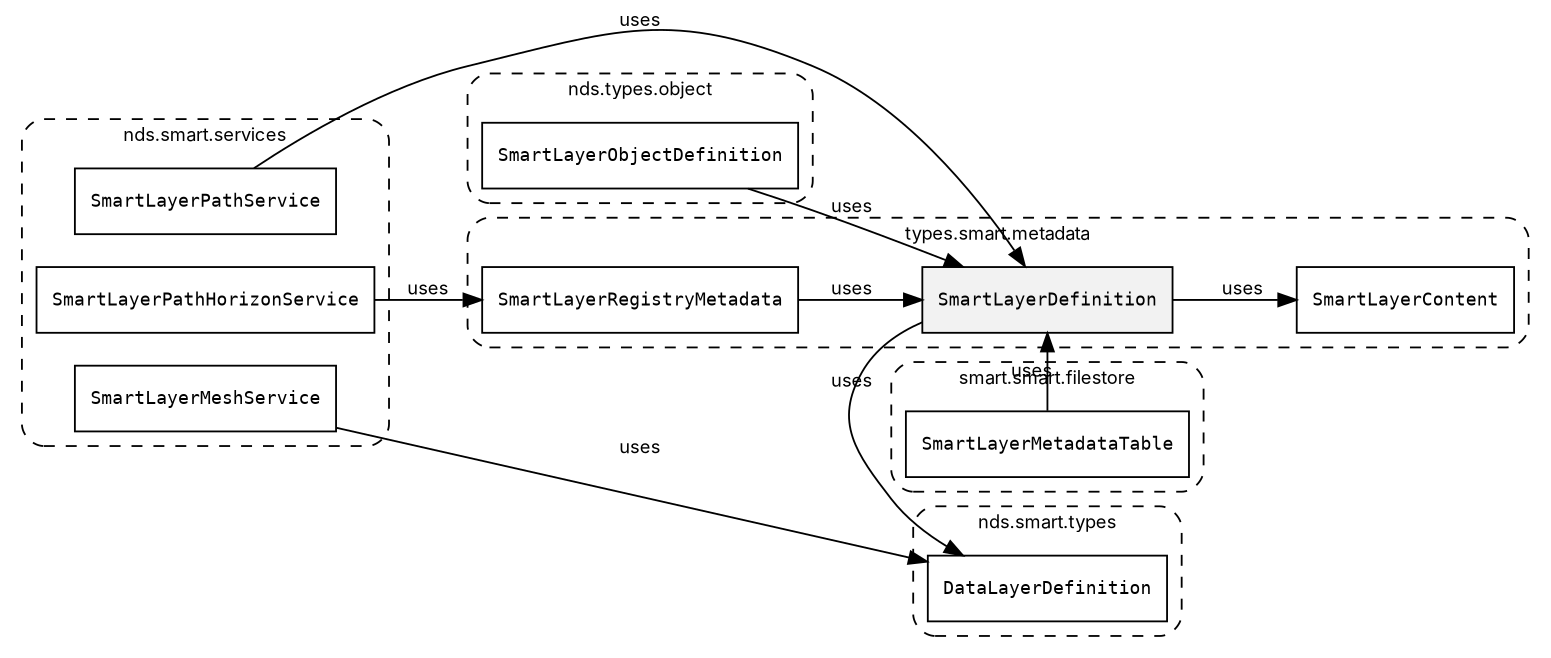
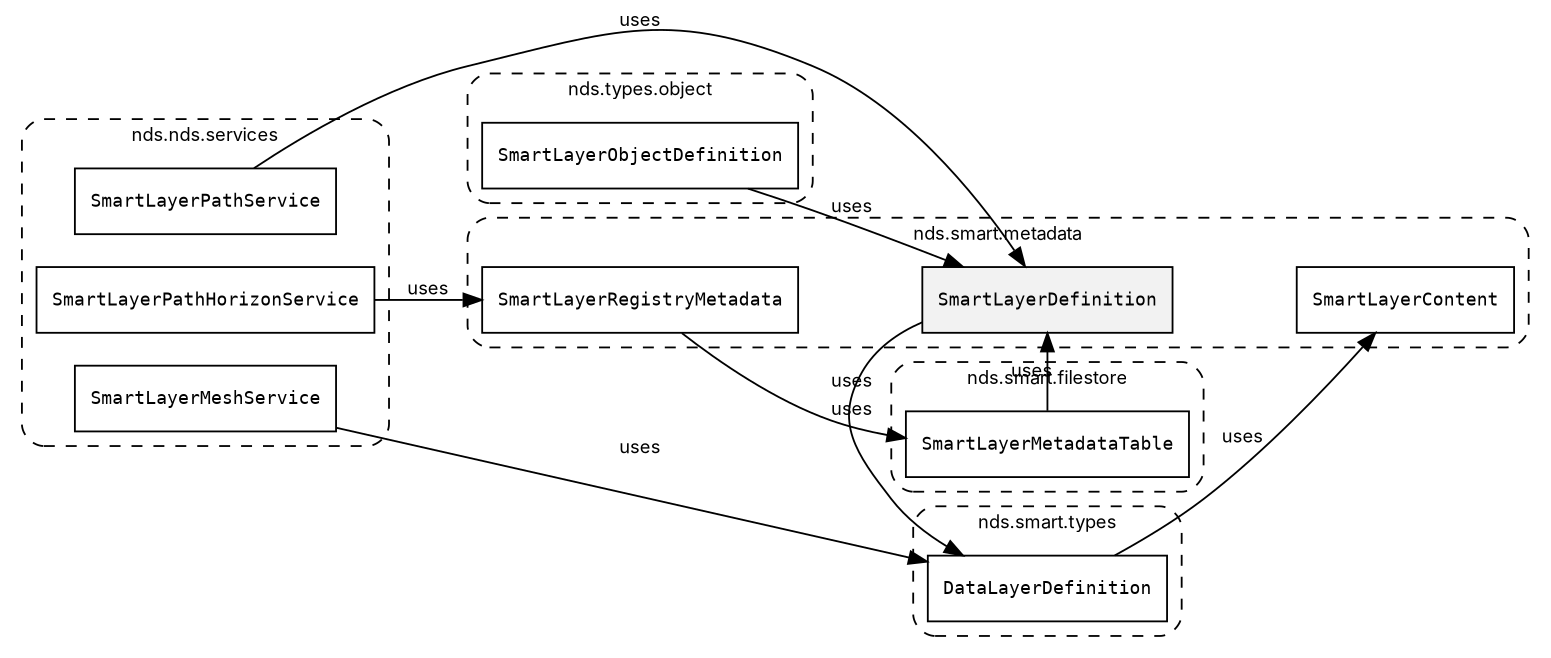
  digraph {
    fontname=Inter
    fontsize=10
    rankdir=LR
    node [fontname=Inter fontsize=10 shape=box]
    edge [fontname=Inter fontsize=10]
    n1 [fillcolor="#0000000D" label=<<font face="monospace"><table align="center" border="0" cellspacing="0" cellpadding="0"><tr><td href="../../../content/packages/nds.smart.metadata.html#Structure-SmartLayerDefinition" title="Structure defined in nds.smart.metadata">SmartLayerDefinition</td></tr></table></font>> style=filled]
    n2 [label=<<font face="monospace"><table align="center" border="0" cellspacing="0" cellpadding="0"><tr><td href="../../../content/packages/nds.smart.metadata.html#Structure-SmartLayerContent" title="Structure defined in nds.smart.metadata">SmartLayerContent</td></tr></table></font>>]
    n3 [label=<<font face="monospace"><table align="center" border="0" cellspacing="0" cellpadding="0"><tr><td href="../../../content/packages/nds.smart.metadata.html#Structure-SmartLayerRegistryMetadata" title="Structure defined in nds.smart.metadata">SmartLayerRegistryMetadata</td></tr></table></font>>]
    n4 [label=<<font face="monospace"><table align="center" border="0" cellspacing="0" cellpadding="0"><tr><td href="../../../content/packages/nds.smart.types.html#Structure-DataLayerDefinition" title="Structure defined in nds.smart.types">DataLayerDefinition</td></tr></table></font>>]
    n5 [label=<<font face="monospace"><table align="center" border="0" cellspacing="0" cellpadding="0"><tr><td href="../../../content/packages/nds.smart.object.html#Structure-SmartLayerObjectDefinition" title="Structure defined in nds.smart.object">SmartLayerObjectDefinition</td></tr></table></font>>]
    n6 [label=<<font face="monospace"><table align="center" border="0" cellspacing="0" cellpadding="0"><tr><td href="../../../content/packages/nds.smart.services.html#Service-SmartLayerPathService" title="Service defined in nds.smart.services">SmartLayerPathService</td></tr></table></font>>]
    n7 [label=<<font face="monospace"><table align="center" border="0" cellspacing="0" cellpadding="0"><tr><td href="../../../content/packages/nds.smart.services.html#Service-SmartLayerPathHorizonService" title="Service defined in nds.smart.services">SmartLayerPathHorizonService</td></tr></table></font>>]
    n8 [label=<<font face="monospace"><table align="center" border="0" cellspacing="0" cellpadding="0"><tr><td href="../../../content/packages/nds.smart.services.html#Service-SmartLayerMeshService" title="Service defined in nds.smart.services">SmartLayerMeshService</td></tr></table></font>>]
    n9 [label=<<font face="monospace"><table align="center" border="0" cellspacing="0" cellpadding="0"><tr><td href="../../../content/packages/nds.smart.filestore.html#SqlTable-SmartLayerMetadataTable" title="SqlTable defined in nds.smart.filestore">SmartLayerMetadataTable</td></tr></table></font>>]
    subgraph cluster_1 {
-     label="types.smart.metadata"
+     label="nds.smart.metadata"
      style="dashed, rounded"
      n1
      n2
      n3
    }
    subgraph cluster_2 {
      label="nds.smart.types"
      style="dashed, rounded"
      n4
    }
    subgraph cluster_3 {
      label="nds.types.object"
      style="dashed, rounded"
      n5
    }
    subgraph cluster_4 {
-     label="nds.smart.services"
+     label="nds.nds.services"
      style="dashed, rounded"
      n6
      n7
      n8
    }
    subgraph cluster_5 {
-     label="smart.smart.filestore"
+     label="nds.smart.filestore"
      style="dashed, rounded"
      n9
    }
-   n1 -> n2 [label=uses]
+   n4 -> n2 [label=uses]
    n1 -> n4 [label=uses]
-   n3 -> n1 [label=uses]
+   n3 -> n9 [label=uses]
    n5 -> n1 [label=uses]
    n6 -> n1 [label=uses]
    n7 -> n3 [label=uses]
    n8 -> n4 [label=uses]
    n9 -> n1 [label=uses]
  }
